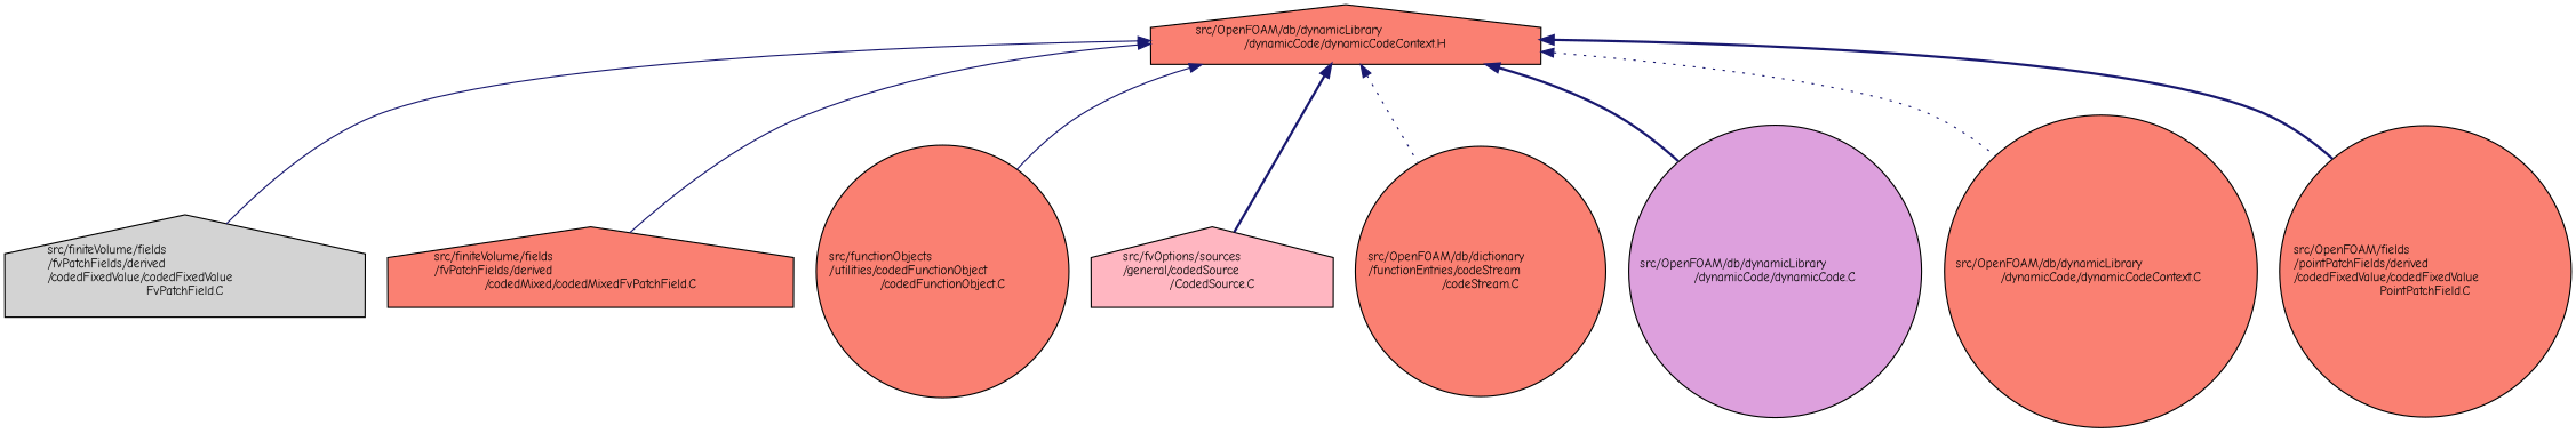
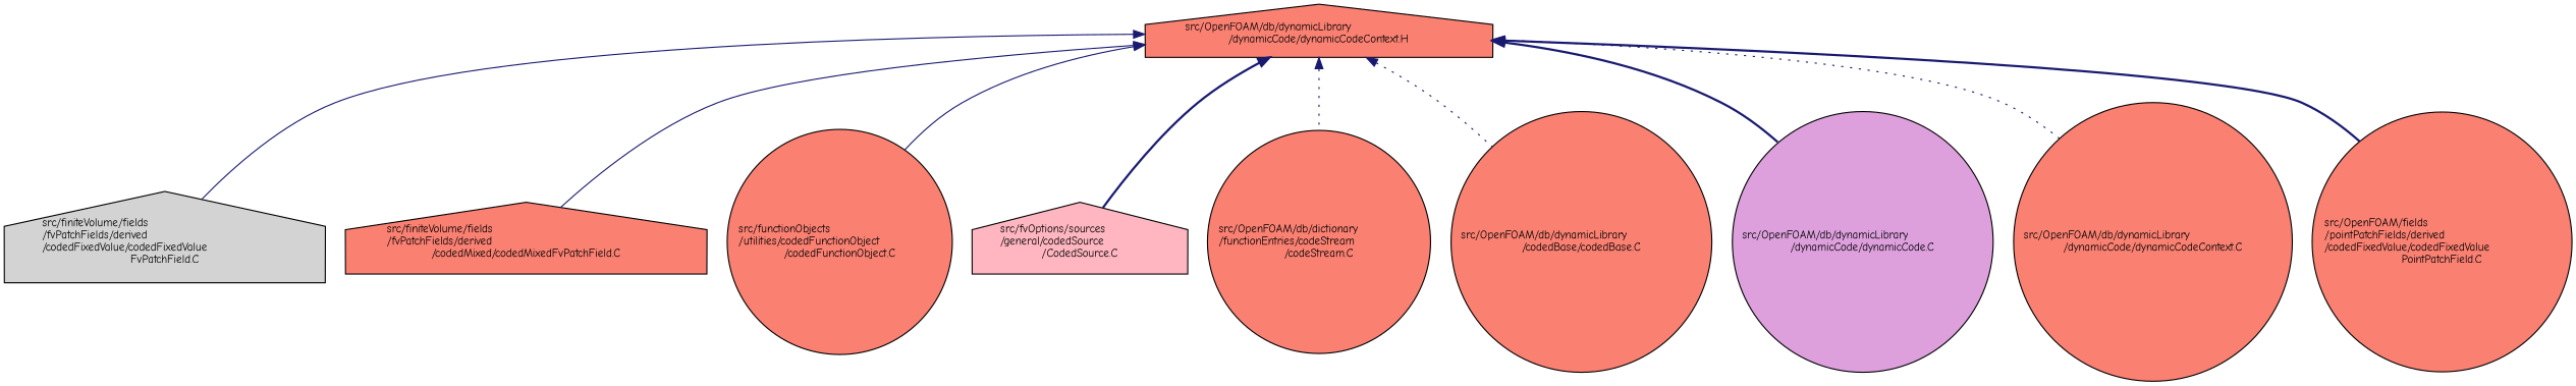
  digraph {
    fontname="Comic Neue"
    node [color=black fillcolor=salmon fontname="Comic Neue" fontsize=10 shape=circle style=filled]
    edge [color=midnightblue dir=back fontname="Comic Neue" fontsize=10 labelfontname=Helvetica labelfontsize=10 style=solid]
    n1 [fontcolor=black height=0.2 label="src/OpenFOAM/db/dynamicLibrary\l/dynamicCode/dynamicCodeContext.H" shape=house width=0.4]
    n2 [height=0.2 label="src/finiteVolume/fields\l/fvPatchFields/derived\l/codedFixedValue/codedFixedValue\lFvPatchField.C" shape=house width=0.4 fillcolor=lightgrey]
    n3 [height=0.2 label="src/finiteVolume/fields\l/fvPatchFields/derived\l/codedMixed/codedMixedFvPatchField.C" shape=house width=0.4]
    n4 [height=0.2 label="src/functionObjects\l/utilities/codedFunctionObject\l/codedFunctionObject.C" width=0.4]
    n5 [height=0.2 label="src/fvOptions/sources\l/general/codedSource\l/CodedSource.C" shape=house width=0.4 fillcolor=lightpink]
    n6 [height=0.2 label="src/OpenFOAM/db/dictionary\l/functionEntries/codeStream\l/codeStream.C" width=0.4]
+   n7 [height=0.2 label="src/OpenFOAM/db/dynamicLibrary\l/codedBase/codedBase.C" width=0.4]
    n8 [height=0.2 label="src/OpenFOAM/db/dynamicLibrary\l/dynamicCode/dynamicCode.C" width=0.4 fillcolor=plum]
    n9 [height=0.2 label="src/OpenFOAM/db/dynamicLibrary\l/dynamicCode/dynamicCodeContext.C" width=0.4]
    n10 [height=0.2 label="src/OpenFOAM/fields\l/pointPatchFields/derived\l/codedFixedValue/codedFixedValue\lPointPatchField.C" width=0.4]
    n1 -> n2
    n1 -> n3
    n1 -> n4
    n1 -> n5 [style=bold]
    n1 -> n6 [style=dotted]
+   n1 -> n7 [style=dotted]
    n1 -> n8 [style=bold]
    n1 -> n9 [style=dotted]
    n1 -> n10 [style=bold]
  }
